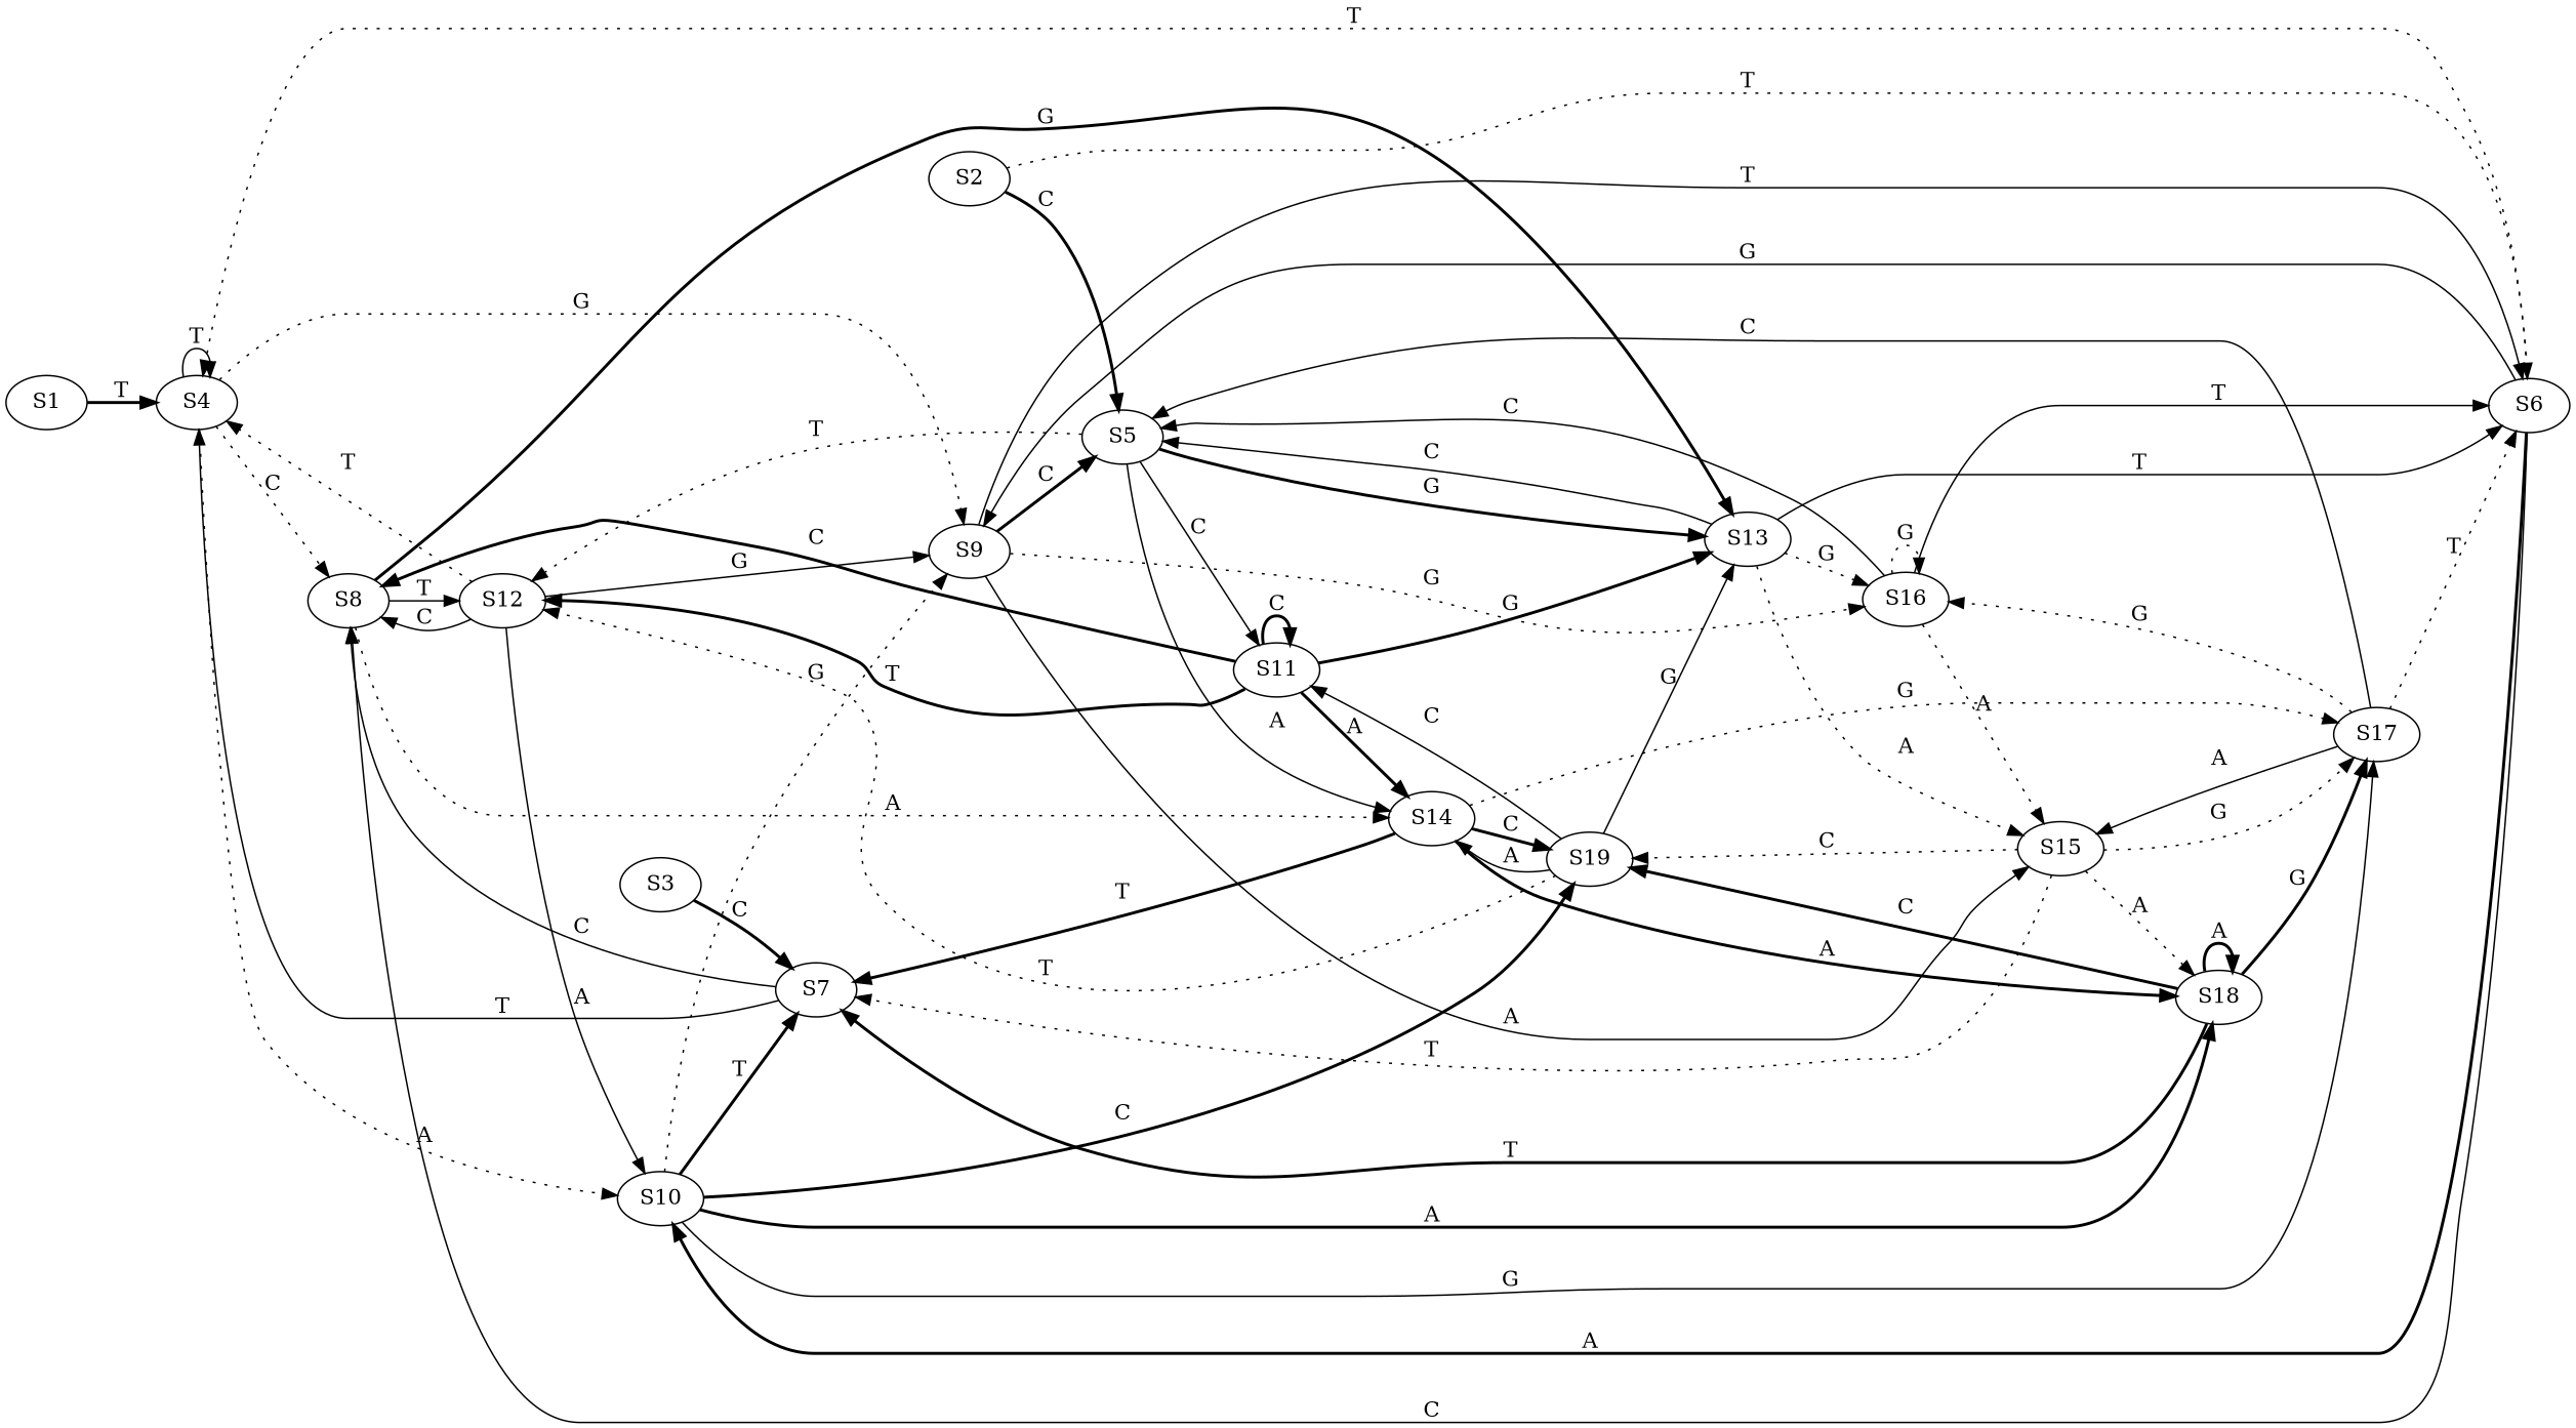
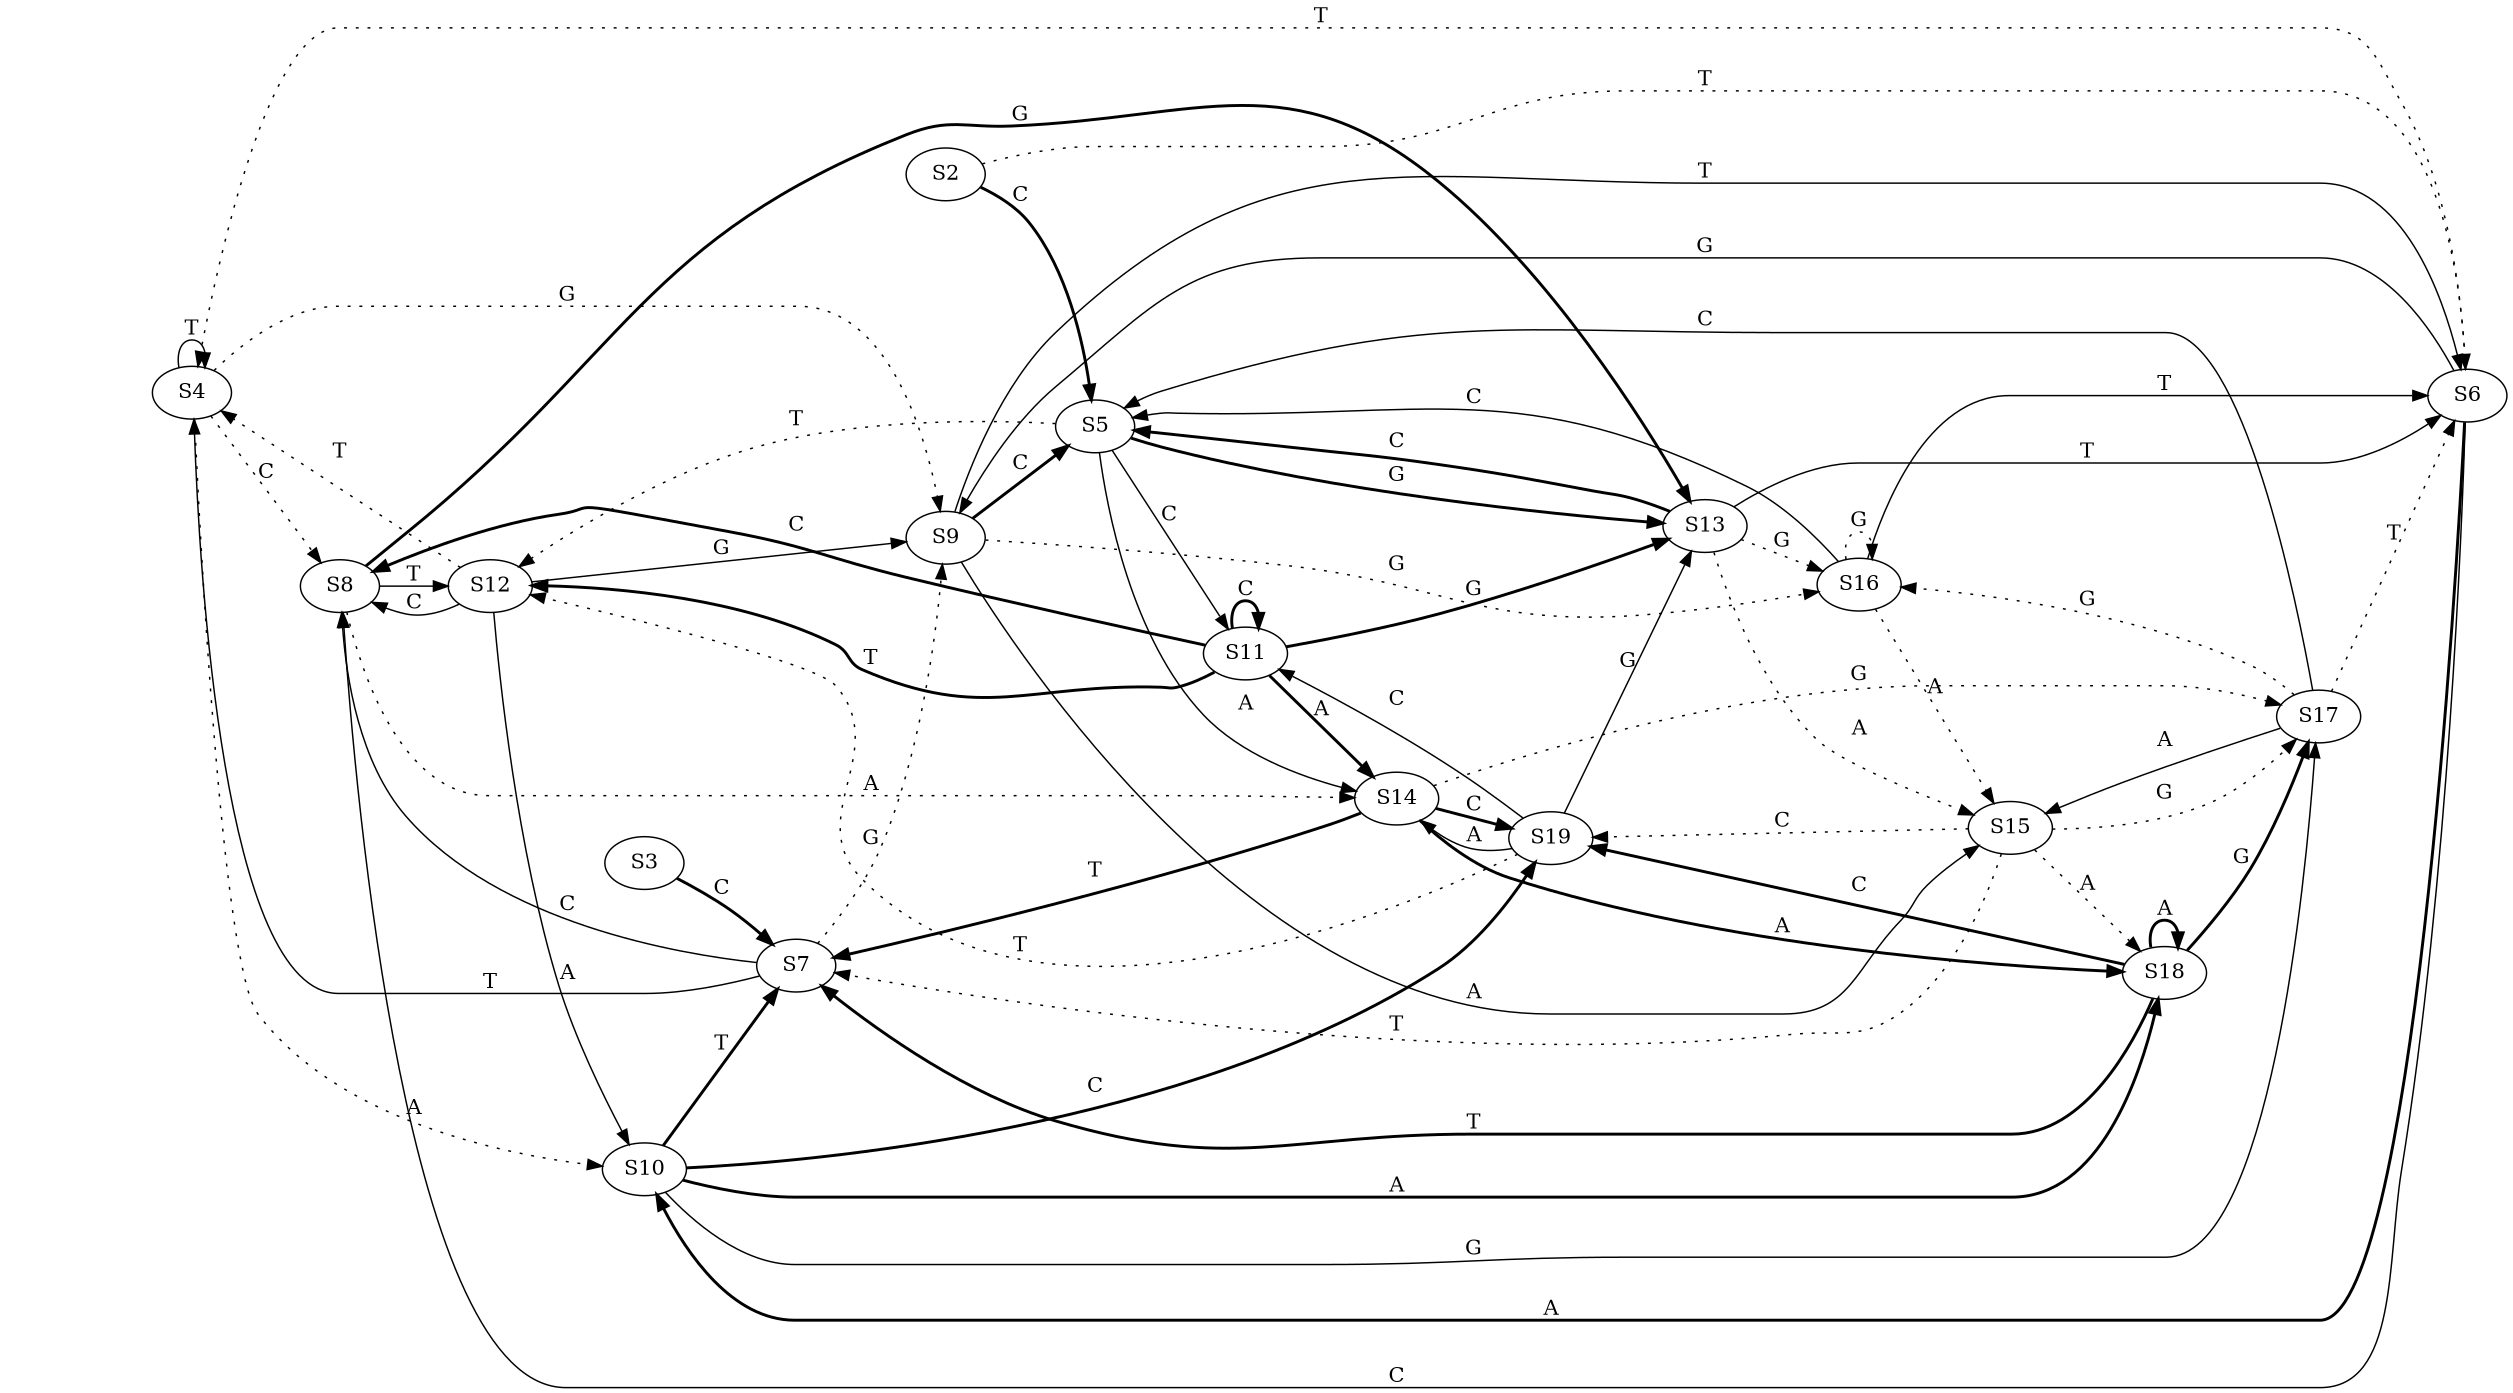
  strict digraph {
    rankdir=LR
    edge [style=solid]
-   S1
    S4
    S2
    S5
    S6
    S3
    S7
    S8
    S9
    S10
    S11
    S12
    S13
    S14
    S15
    S16
    S17
    S18
    S19
-   S1 -> S4 [label=T style=bold]
    S4 -> S4 [label=T]
    S4 -> S8 [label=C style=dotted]
    S4 -> S9 [label=G style=dotted]
    S4 -> S10 [label=A style=dotted]
    S2 -> S5 [label=C style=bold]
    S2 -> S6 [label=T style=dotted]
    S5 -> S11 [label=C]
    S5 -> S12 [label=T style=dotted]
    S5 -> S13 [label=G style=bold]
    S5 -> S14 [label=A]
    S6 -> S4 [label=T style=dotted]
    S6 -> S8 [label=C]
    S6 -> S9 [label=G]
    S6 -> S10 [label=A style=bold]
    S3 -> S7 [label=C style=bold]
    S7 -> S4 [label=T]
    S7 -> S8 [label=C]
-   S10 -> S9 [label=G style=dotted]
+   S7 -> S9 [label=G style=dotted]
    S8 -> S12 [label=T]
    S8 -> S13 [label=G style=bold]
    S8 -> S14 [label=A style=dotted]
    S9 -> S5 [label=C style=bold]
    S9 -> S6 [label=T]
    S9 -> S15 [label=A]
    S9 -> S16 [label=G style=dotted]
    S10 -> S7 [label=T style=bold]
    S10 -> S17 [label=G]
    S10 -> S18 [label=A style=bold]
    S10 -> S19 [label=C style=bold]
    S11 -> S8 [label=C style=bold]
    S11 -> S11 [label=C style=bold]
    S11 -> S12 [label=T style=bold]
    S11 -> S13 [label=G style=bold]
    S11 -> S14 [label=A style=bold]
    S12 -> S4 [label=T style=dotted]
    S12 -> S8 [label=C]
    S12 -> S9 [label=G]
    S12 -> S10 [label=A]
-   S13 -> S5 [label=C]
+   S13 -> S5 [label=C style=bold]
    S13 -> S6 [label=T]
    S13 -> S15 [label=A style=dotted]
    S13 -> S16 [label=G style=dotted]
    S14 -> S7 [label=T style=bold]
    S14 -> S17 [label=G style=dotted]
    S14 -> S18 [label=A style=bold]
    S14 -> S19 [label=C style=bold]
    S15 -> S7 [label=T style=dotted]
    S15 -> S17 [label=G style=dotted]
    S15 -> S18 [label=A style=dotted]
    S15 -> S19 [label=C style=dotted]
    S16 -> S5 [label=C]
    S16 -> S6 [label=T]
    S16 -> S15 [label=A style=dotted]
    S16 -> S16 [label=G style=dotted]
    S17 -> S5 [label=C]
    S17 -> S6 [label=T style=dotted]
    S17 -> S15 [label=A]
    S17 -> S16 [label=G style=dotted]
    S18 -> S7 [label=T style=bold]
    S18 -> S17 [label=G style=bold]
    S18 -> S18 [label=A style=bold]
    S18 -> S19 [label=C style=bold]
    S19 -> S11 [label=C]
    S19 -> S12 [label=T style=dotted]
    S19 -> S13 [label=G]
    S19 -> S14 [label=A]
  }
